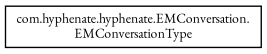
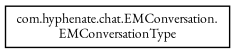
  digraph {
    rankdir=LR
    fontname="EB Garamond"
-   n1 [color=black fillcolor=white fontname="EB Garamond" fontsize=10 height=0.2 label="com.hyphenate.hyphenate.EMConversation.\lEMConversationType" shape=record style=filled width=0.4]
+   n1 [color=black fillcolor=white fontname="EB Garamond" fontsize=10 height=0.2 label="com.hyphenate.chat.EMConversation.\lEMConversationType" shape=record style=filled width=0.4]
  }
